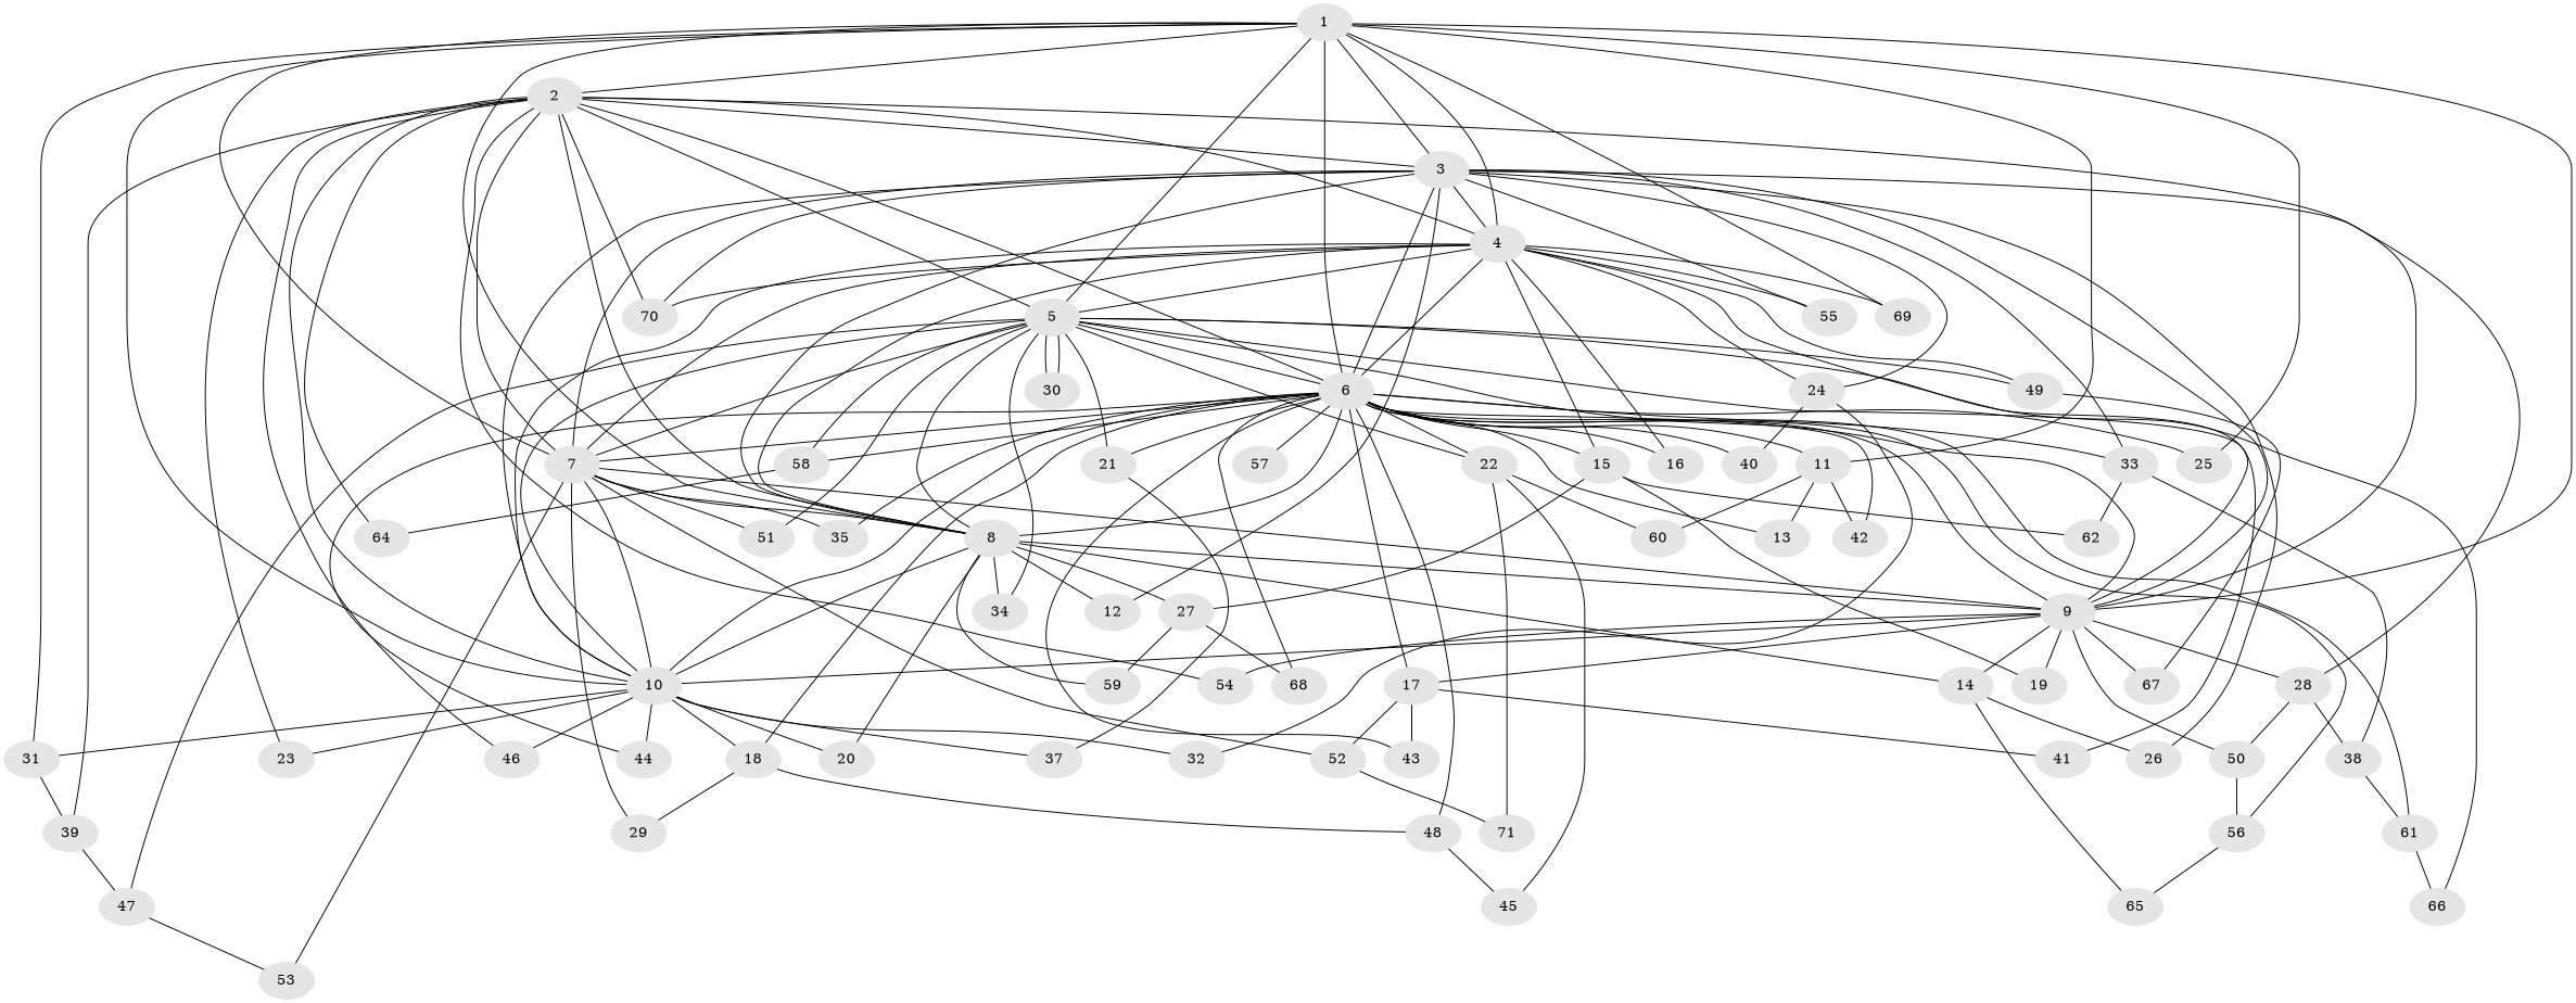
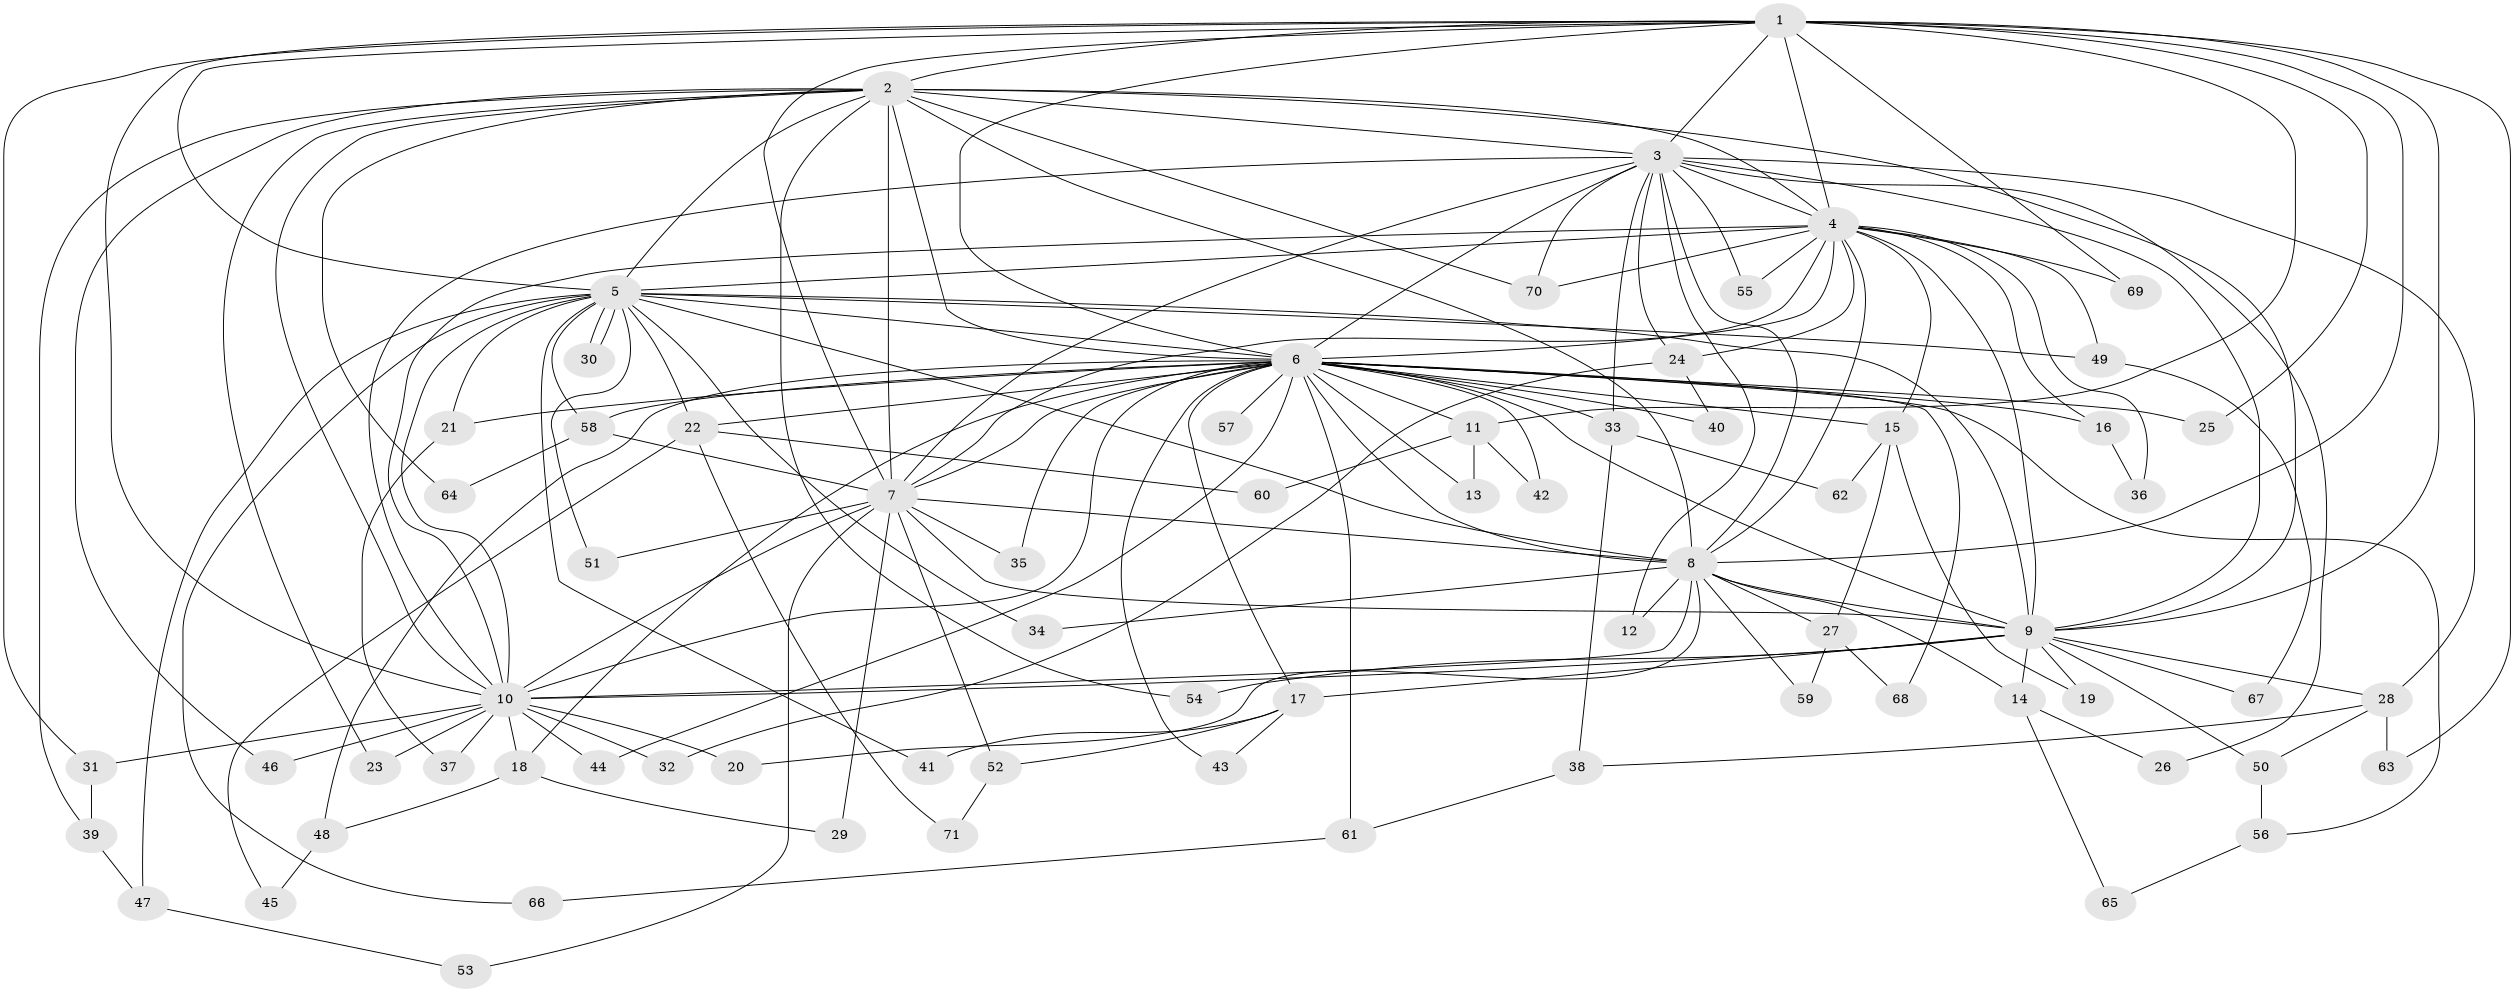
  graph {
    node [color=gray90 style=filled]
    1
    2
    3
    4
    5
    6
    7
    8
    9
    10
    11
    25
    31
+   63
    69
    23
    39
    46
    54
    64
    70
    12
    24
    26
    28
    33
    55
    15
    16
+   36
    49
    21
    22
    30
    34
    41
    47
    51
    58
    66
    13
    17
    18
    35
    40
    42
    43
    44
    48
    56
    57
    61
    68
    29
    52
    53
    14
    20
    27
    59
    19
    50
    67
    32
    37
    60
    38
    62
    45
    71
    65
    1 -- 2
    1 -- 3
    1 -- 4
    1 -- 5
    1 -- 6
    1 -- 7
    1 -- 8
    1 -- 9
    1 -- 10
    1 -- 11
    1 -- 25
    1 -- 31
+   1 -- 63
    1 -- 69
    2 -- 3
    2 -- 4
    2 -- 5
    2 -- 6
    2 -- 7
    2 -- 8
    2 -- 9
    2 -- 10
    2 -- 23
    2 -- 39
    2 -- 46
    2 -- 54
    2 -- 64
    2 -- 70
    3 -- 4
    3 -- 6
    3 -- 7
    3 -- 8
    3 -- 9
    3 -- 10
    3 -- 70
    3 -- 12
    3 -- 24
    3 -- 26
    3 -- 28
    3 -- 33
    3 -- 55
    4 -- 5
    4 -- 6
    4 -- 7
    4 -- 8
    4 -- 9
    4 -- 10
    4 -- 69
    4 -- 70
    4 -- 24
    4 -- 55
    4 -- 15
    4 -- 16
+   4 -- 36
    4 -- 49
    5 -- 6
-   5 -- 7
+   58 -- 7
    5 -- 8
    5 -- 9
    5 -- 10
    5 -- 49
    5 -- 21
    5 -- 22
    5 -- 30
    5 -- 30
    5 -- 34
    5 -- 41
    5 -- 47
    5 -- 51
    5 -- 58
    5 -- 66
    6 -- 7
    6 -- 8
    6 -- 9
    6 -- 10
    6 -- 11
    6 -- 25
    6 -- 33
    6 -- 15
    6 -- 16
    6 -- 21
    6 -- 22
    6 -- 58
    6 -- 13
    6 -- 17
    6 -- 18
    6 -- 35
    6 -- 40
    6 -- 42
    6 -- 43
    6 -- 44
    6 -- 48
    6 -- 56
    6 -- 57
    6 -- 61
    6 -- 68
    7 -- 8
    7 -- 9
    7 -- 10
    7 -- 51
    7 -- 35
    7 -- 29
    7 -- 52
    7 -- 53
    8 -- 9
    8 -- 10
    8 -- 12
    8 -- 34
    8 -- 14
    8 -- 20
    8 -- 27
    8 -- 59
    9 -- 10
    9 -- 54
    9 -- 28
    9 -- 17
    9 -- 14
    9 -- 19
    9 -- 50
    9 -- 67
    10 -- 31
    10 -- 23
    10 -- 46
    10 -- 18
    10 -- 44
    10 -- 20
    10 -- 32
    10 -- 37
    11 -- 13
    11 -- 42
    11 -- 60
    31 -- 39
    39 -- 47
    24 -- 40
    24 -- 32
+   28 -- 63
    28 -- 50
    28 -- 38
    33 -- 38
    33 -- 62
    15 -- 27
    15 -- 19
    15 -- 62
+   16 -- 36
    49 -- 67
    21 -- 37
    22 -- 60
    22 -- 45
    22 -- 71
    47 -- 53
    58 -- 64
    17 -- 41
    17 -- 43
    17 -- 52
    18 -- 48
    18 -- 29
    48 -- 45
    56 -- 65
    61 -- 66
    52 -- 71
    14 -- 26
    14 -- 65
    27 -- 68
    27 -- 59
    50 -- 56
    38 -- 61
  }
